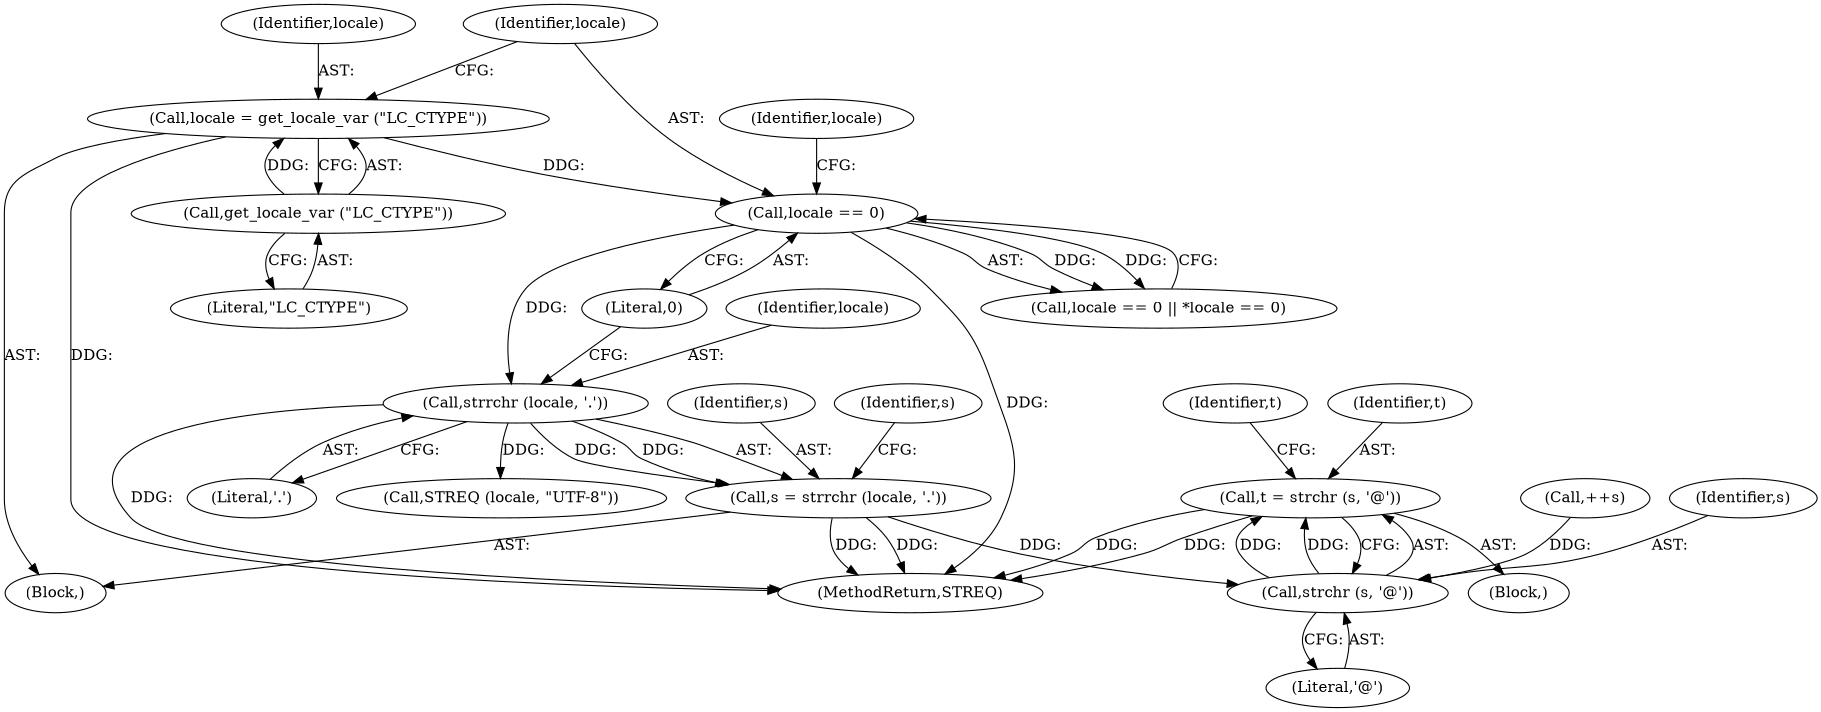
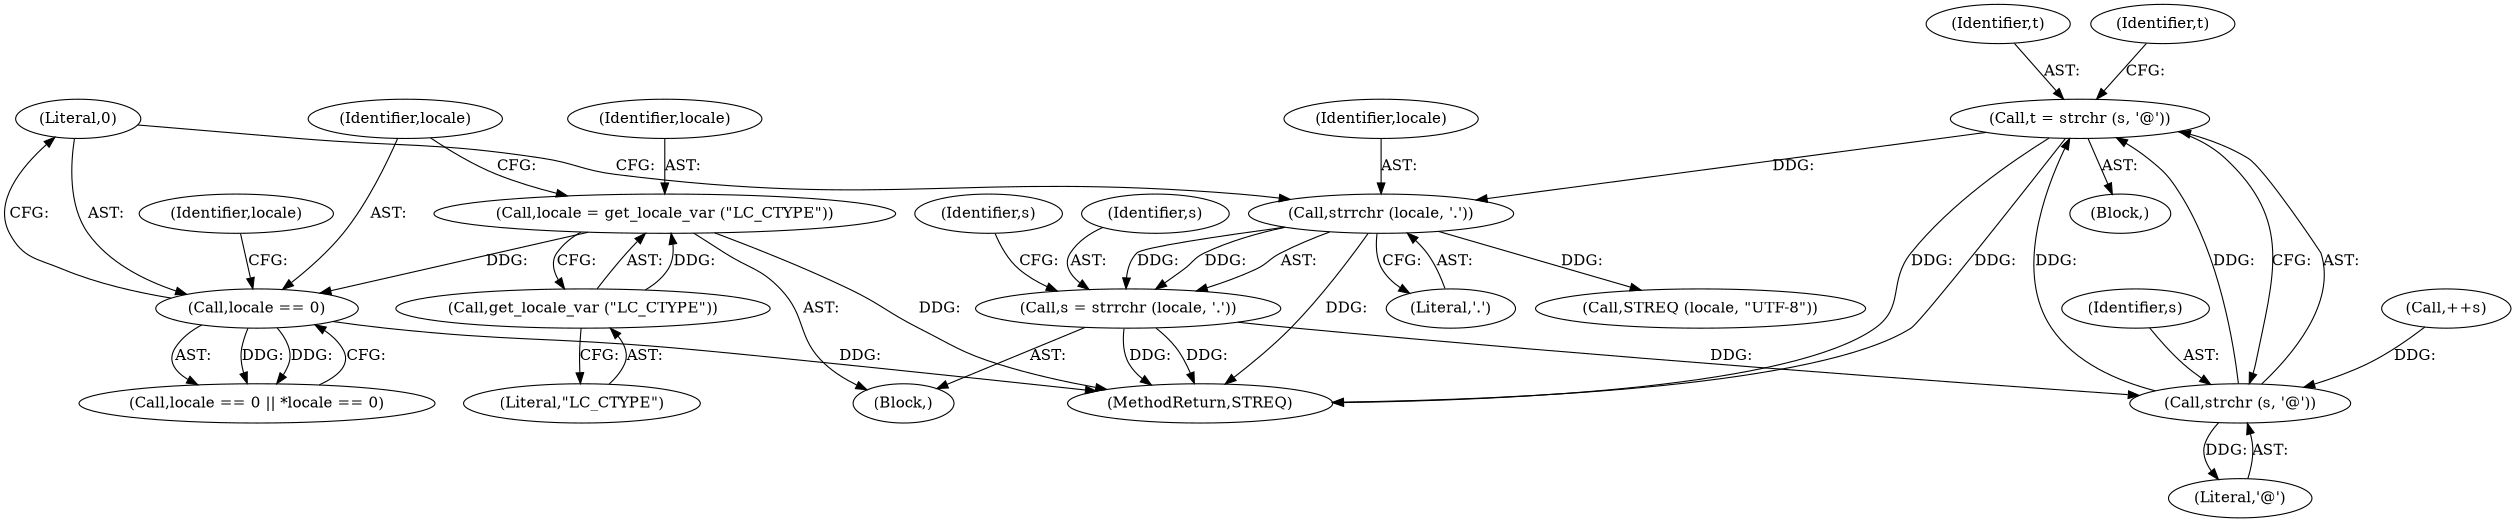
  digraph {
    n1 [label="(Call,t = strchr (s, '@'))"]
    n2 [label="(Call,strchr (s, '@'))"]
    n3 [label="(Block,)"]
    n4 [label="(MethodReturn,STREQ)"]
    n5 [label="(Literal,'@')"]
    n6 [label="(Call,++s)"]
    n7 [label="(Call,s = strrchr (locale, '.'))"]
    n8 [label="(Block,)"]
    n9 [label="(Call,strrchr (locale, '.'))"]
    n10 [label="(Literal,'.')"]
    n11 [label="(Call,STREQ (locale, \"UTF-8\"))"]
    n12 [label="(Call,locale == 0)"]
    n13 [label="(Call,locale == 0 || *locale == 0)"]
    n14 [label="(Literal,0)"]
    n15 [label="(Call,locale = get_locale_var (\"LC_CTYPE\"))"]
    n16 [label="(Call,get_locale_var (\"LC_CTYPE\"))"]
    n17 [label="(Literal,\"LC_CTYPE\")"]
    n18 [label="(Identifier,t)"]
    n19 [label="(Identifier,locale)"]
    n20 [label="(Identifier,s)"]
    n21 [label="(Identifier,s)"]
    n22 [label="(Identifier,locale)"]
    n23 [label="(Identifier,t)"]
    n24 [label="(Identifier,locale)"]
    n25 [label="(Identifier,locale)"]
    n26 [label="(Identifier,s)"]
    n1 -> n2 [label="CFG: "]
    n1 -> n3 [label="AST: "]
    n1 -> n4 [label="DDG: "]
    n1 -> n4 [label="DDG: "]
    n2 -> n1 [label="AST: "]
    n2 -> n1 [label="DDG: "]
    n2 -> n1 [label="DDG: "]
-   n2 -> n5 [label="CFG: "]
+   n2 -> n5 [label="DDG: "]
    n5 -> n2 [label="AST: "]
    n6 -> n2 [label="DDG: "]
    n7 -> n2 [label="DDG: "]
    n7 -> n4 [label="DDG: "]
    n7 -> n4 [label="DDG: "]
    n7 -> n8 [label="AST: "]
    n9 -> n4 [label="DDG: "]
    n9 -> n7 [label="AST: "]
    n9 -> n7 [label="DDG: "]
    n9 -> n7 [label="DDG: "]
    n9 -> n10 [label="CFG: "]
    n9 -> n11 [label="DDG: "]
    n10 -> n9 [label="AST: "]
    n12 -> n4 [label="DDG: "]
-   n12 -> n9 [label="DDG: "]
+   n1 -> n9 [label="DDG: "]
    n12 -> n13 [label="AST: "]
    n12 -> n13 [label="DDG: "]
    n12 -> n13 [label="DDG: "]
    n12 -> n14 [label="CFG: "]
    n13 -> n12 [label="CFG: "]
    n14 -> n9 [label="CFG: "]
    n14 -> n12 [label="AST: "]
    n15 -> n4 [label="DDG: "]
    n15 -> n8 [label="AST: "]
    n15 -> n12 [label="DDG: "]
    n15 -> n16 [label="CFG: "]
    n16 -> n15 [label="AST: "]
    n16 -> n15 [label="DDG: "]
    n16 -> n17 [label="CFG: "]
    n17 -> n16 [label="AST: "]
    n18 -> n1 [label="AST: "]
    n19 -> n12 [label="AST: "]
    n19 -> n15 [label="CFG: "]
    n20 -> n2 [label="AST: "]
    n21 -> n7 [label="AST: "]
    n22 -> n12 [label="CFG: "]
    n23 -> n1 [label="CFG: "]
    n24 -> n9 [label="AST: "]
    n25 -> n15 [label="AST: "]
    n26 -> n7 [label="CFG: "]
  }
